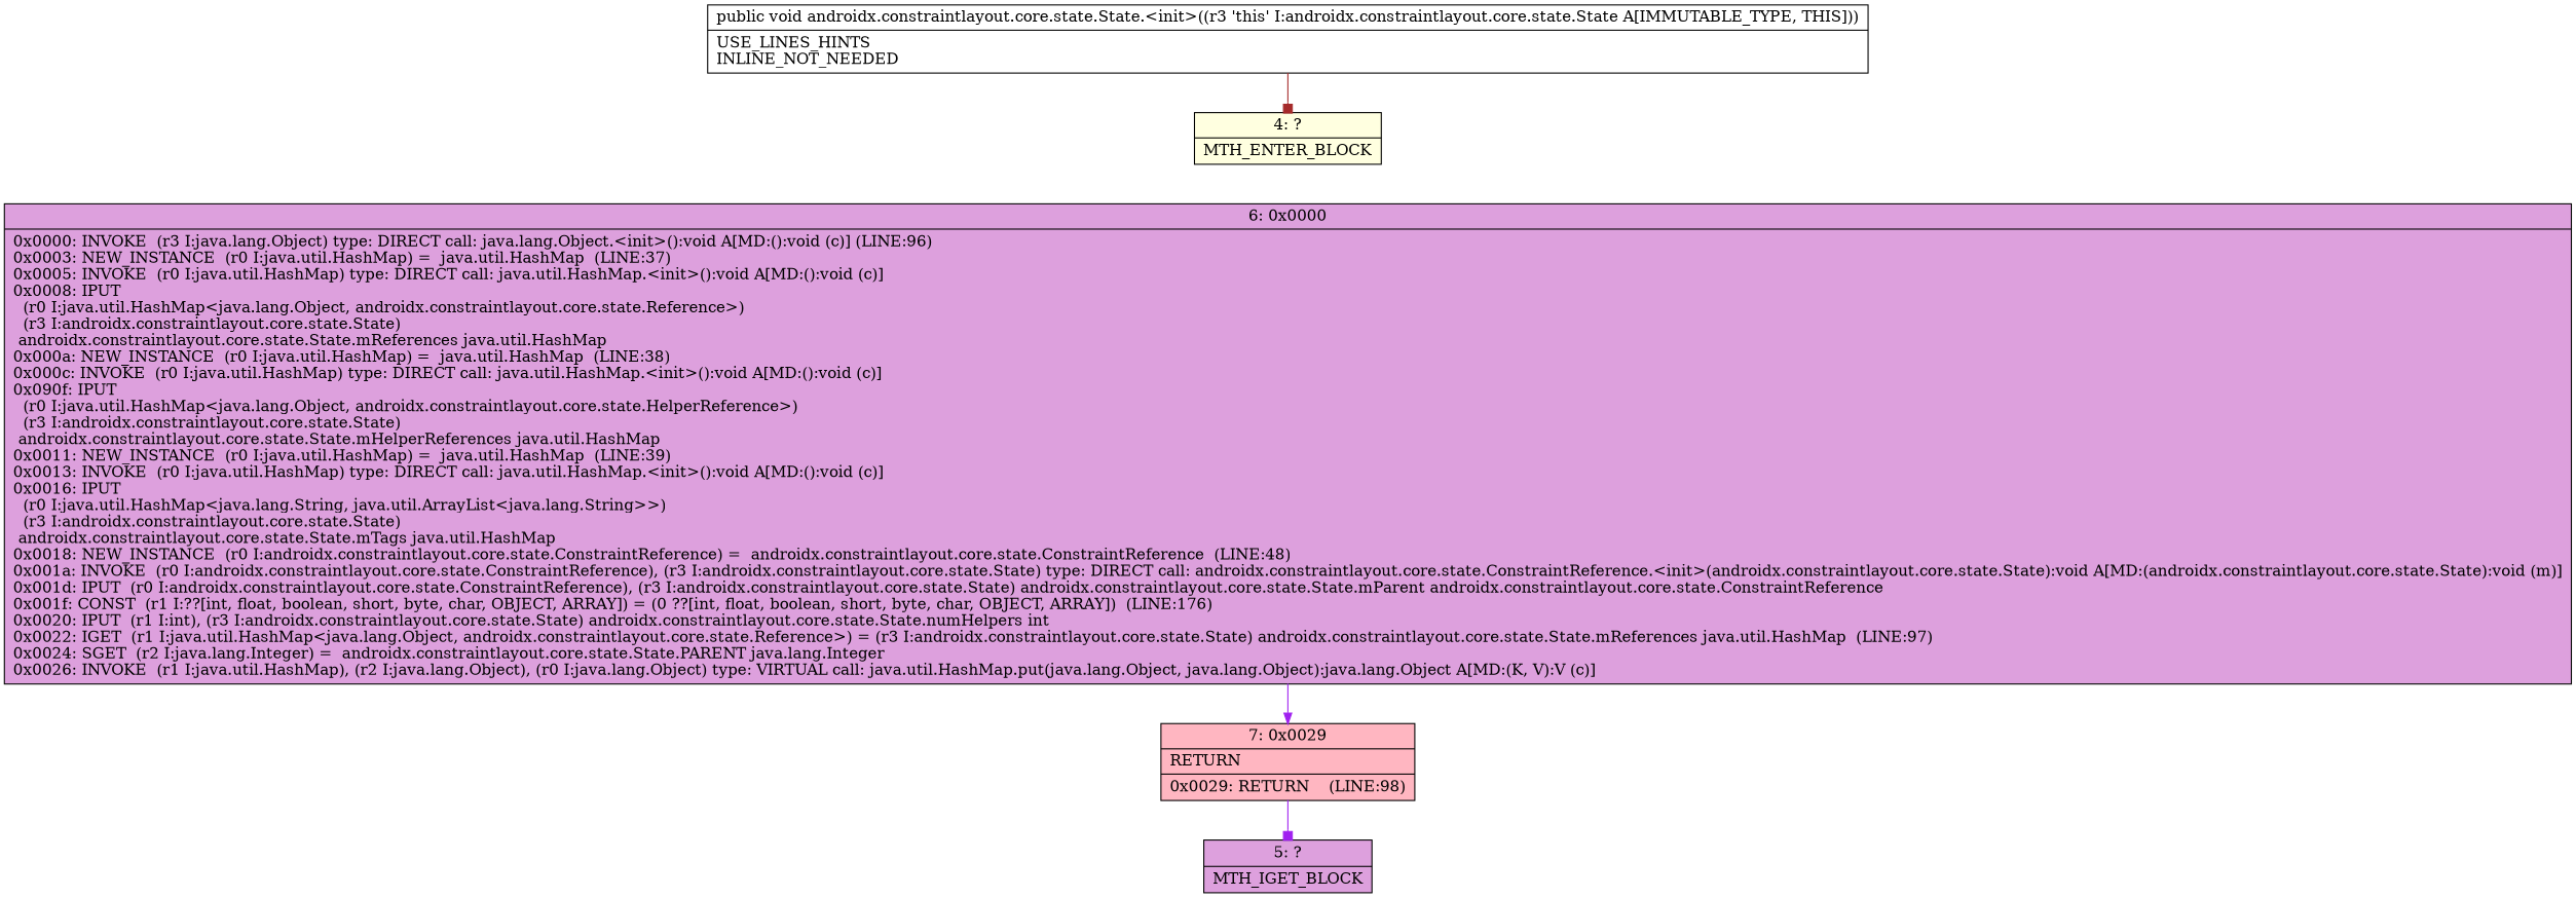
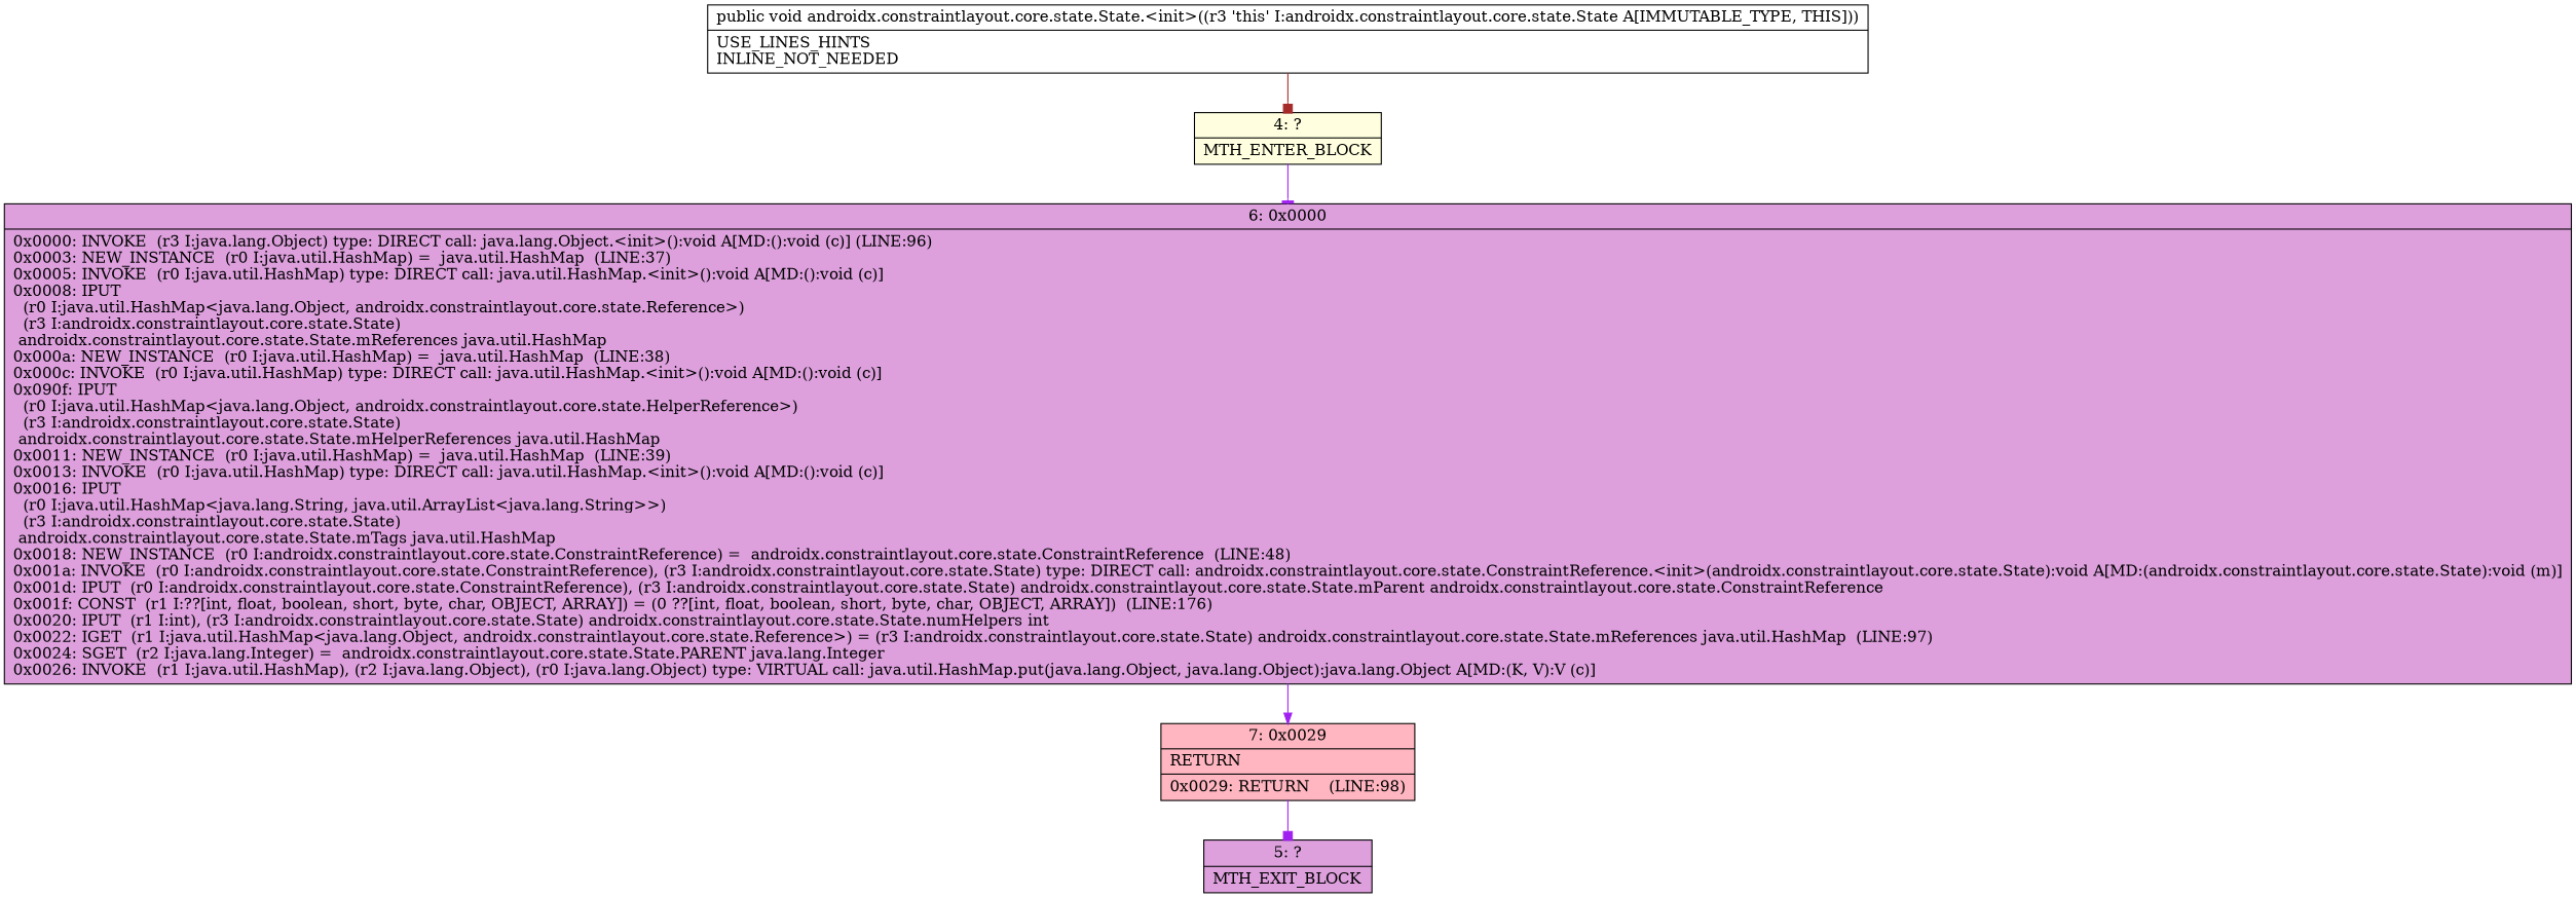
  digraph {
    node [fillcolor=plum shape=record style=filled]
    edge [arrowhead=box color=purple]
    n1 [fillcolor=lightyellow label="{4\:\ ?|MTH_ENTER_BLOCK\l}"]
    n2 [label="{6\:\ 0x0000|0x0000: INVOKE  (r3 I:java.lang.Object) type: DIRECT call: java.lang.Object.\<init\>():void A[MD:():void (c)] (LINE:96)\l0x0003: NEW_INSTANCE  (r0 I:java.util.HashMap) =  java.util.HashMap  (LINE:37)\l0x0005: INVOKE  (r0 I:java.util.HashMap) type: DIRECT call: java.util.HashMap.\<init\>():void A[MD:():void (c)]\l0x0008: IPUT  \l  (r0 I:java.util.HashMap\<java.lang.Object, androidx.constraintlayout.core.state.Reference\>)\l  (r3 I:androidx.constraintlayout.core.state.State)\l androidx.constraintlayout.core.state.State.mReferences java.util.HashMap \l0x000a: NEW_INSTANCE  (r0 I:java.util.HashMap) =  java.util.HashMap  (LINE:38)\l0x000c: INVOKE  (r0 I:java.util.HashMap) type: DIRECT call: java.util.HashMap.\<init\>():void A[MD:():void (c)]\l0x090f: IPUT  \l  (r0 I:java.util.HashMap\<java.lang.Object, androidx.constraintlayout.core.state.HelperReference\>)\l  (r3 I:androidx.constraintlayout.core.state.State)\l androidx.constraintlayout.core.state.State.mHelperReferences java.util.HashMap \l0x0011: NEW_INSTANCE  (r0 I:java.util.HashMap) =  java.util.HashMap  (LINE:39)\l0x0013: INVOKE  (r0 I:java.util.HashMap) type: DIRECT call: java.util.HashMap.\<init\>():void A[MD:():void (c)]\l0x0016: IPUT  \l  (r0 I:java.util.HashMap\<java.lang.String, java.util.ArrayList\<java.lang.String\>\>)\l  (r3 I:androidx.constraintlayout.core.state.State)\l androidx.constraintlayout.core.state.State.mTags java.util.HashMap \l0x0018: NEW_INSTANCE  (r0 I:androidx.constraintlayout.core.state.ConstraintReference) =  androidx.constraintlayout.core.state.ConstraintReference  (LINE:48)\l0x001a: INVOKE  (r0 I:androidx.constraintlayout.core.state.ConstraintReference), (r3 I:androidx.constraintlayout.core.state.State) type: DIRECT call: androidx.constraintlayout.core.state.ConstraintReference.\<init\>(androidx.constraintlayout.core.state.State):void A[MD:(androidx.constraintlayout.core.state.State):void (m)]\l0x001d: IPUT  (r0 I:androidx.constraintlayout.core.state.ConstraintReference), (r3 I:androidx.constraintlayout.core.state.State) androidx.constraintlayout.core.state.State.mParent androidx.constraintlayout.core.state.ConstraintReference \l0x001f: CONST  (r1 I:??[int, float, boolean, short, byte, char, OBJECT, ARRAY]) = (0 ??[int, float, boolean, short, byte, char, OBJECT, ARRAY])  (LINE:176)\l0x0020: IPUT  (r1 I:int), (r3 I:androidx.constraintlayout.core.state.State) androidx.constraintlayout.core.state.State.numHelpers int \l0x0022: IGET  (r1 I:java.util.HashMap\<java.lang.Object, androidx.constraintlayout.core.state.Reference\>) = (r3 I:androidx.constraintlayout.core.state.State) androidx.constraintlayout.core.state.State.mReferences java.util.HashMap  (LINE:97)\l0x0024: SGET  (r2 I:java.lang.Integer) =  androidx.constraintlayout.core.state.State.PARENT java.lang.Integer \l0x0026: INVOKE  (r1 I:java.util.HashMap), (r2 I:java.lang.Object), (r0 I:java.lang.Object) type: VIRTUAL call: java.util.HashMap.put(java.lang.Object, java.lang.Object):java.lang.Object A[MD:(K, V):V (c)]\l}"]
    n3 [fillcolor=lightpink label="{7\:\ 0x0029|RETURN\l|0x0029: RETURN    (LINE:98)\l}"]
-   n4 [label="{5\:\ ?|MTH_IGET_BLOCK\l}"]
+   n4 [label="{5\:\ ?|MTH_EXIT_BLOCK\l}"]
    n5 [fillcolor=white label="{public void androidx.constraintlayout.core.state.State.\<init\>((r3 'this' I:androidx.constraintlayout.core.state.State A[IMMUTABLE_TYPE, THIS]))  | USE_LINES_HINTS\lINLINE_NOT_NEEDED\l}"]
+   n1 -> n2 [arrowhead=tee]
    n2 -> n3 [arrowhead=normal]
    n3 -> n4
    n5 -> n1 [color=brown]
  }
